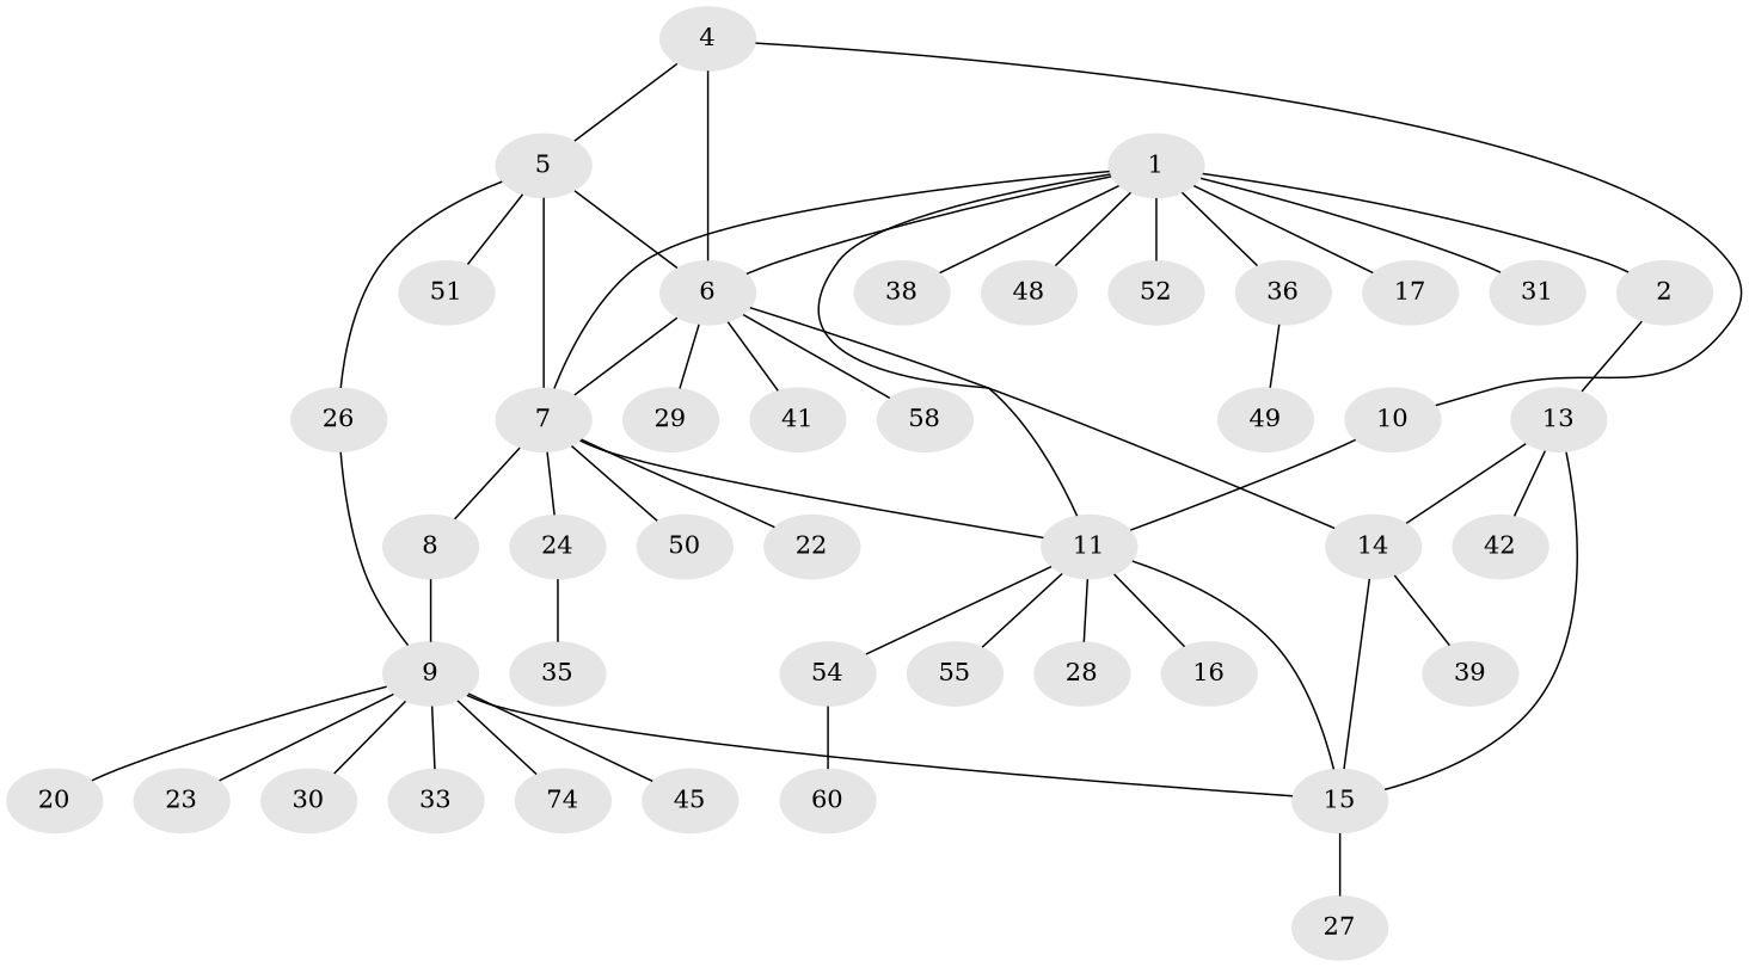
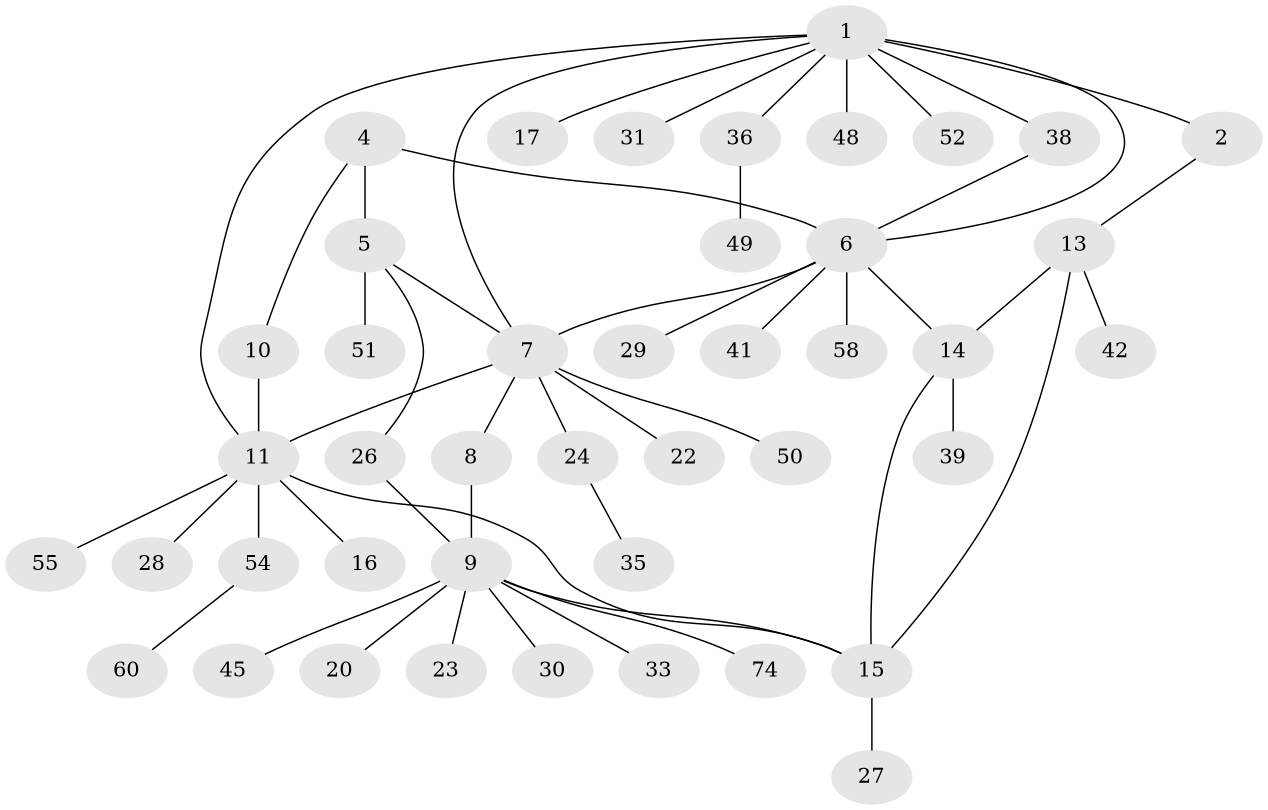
  graph {
    node [color=gray90 style=filled]
    1 [super="+3"]
    2
    6 [super="+21"]
    7 [super="+43"]
    11 [super="+12"]
    17
    31
    36 [super="+37"]
    38
    48
    52
    13 [super="+40"]
    14 [super="+18"]
    29 [super="+61"]
    41
    58
    8 [super="+57"]
    22
    24
    50 [super="+53"]
    15 [super="+44"]
    16
    28 [super="+47"]
    54
    55
    49
    42
    5 [super="+19"]
    26
    51
    4
    10 [super="+46"]
    9 [super="+25"]
    39
    20 [super="+32"]
    23
    30 [super="+56"]
    33
    n39 [label=74]
    45
    35 [super="+59"]
    27
    60
    1 -- 2 [weight=2]
    1 -- 6
    1 -- 7
    1 -- 11
    1 -- 17
    1 -- 31
    1 -- 36
    1 -- 38
    1 -- 48
    1 -- 52
    2 -- 13
    6 -- 7
    6 -- 14
    6 -- 29
    6 -- 41
    6 -- 58
    7 -- 11
    7 -- 8
    7 -- 22
    7 -- 24
    7 -- 50
    11 -- 15
    11 -- 16
    11 -- 28
    11 -- 54
    11 -- 55
    36 -- 49
    13 -- 14
    13 -- 15
    13 -- 42
    14 -- 15
    14 -- 39
    8 -- 9
    24 -- 35
    15 -- 27
    54 -- 60
-   5 -- 6
+   38 -- 6
    5 -- 7
    5 -- 26
    5 -- 51
    26 -- 9
    4 -- 6
    4 -- 5
    4 -- 10
    10 -- 11 [weight=2]
    9 -- 15
    9 -- 20
    9 -- 23
    9 -- 30
    9 -- 33
    9 -- n39
    9 -- 45
  }
